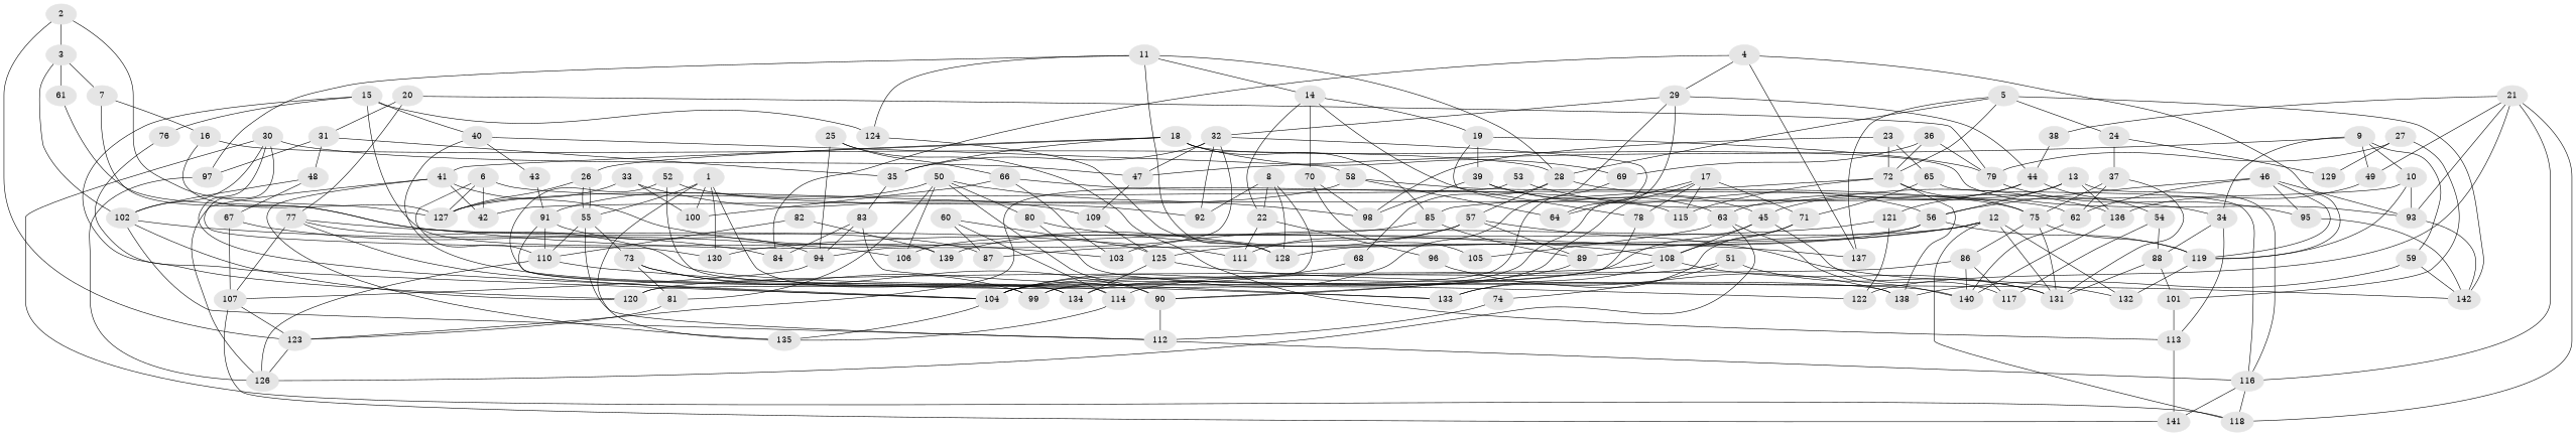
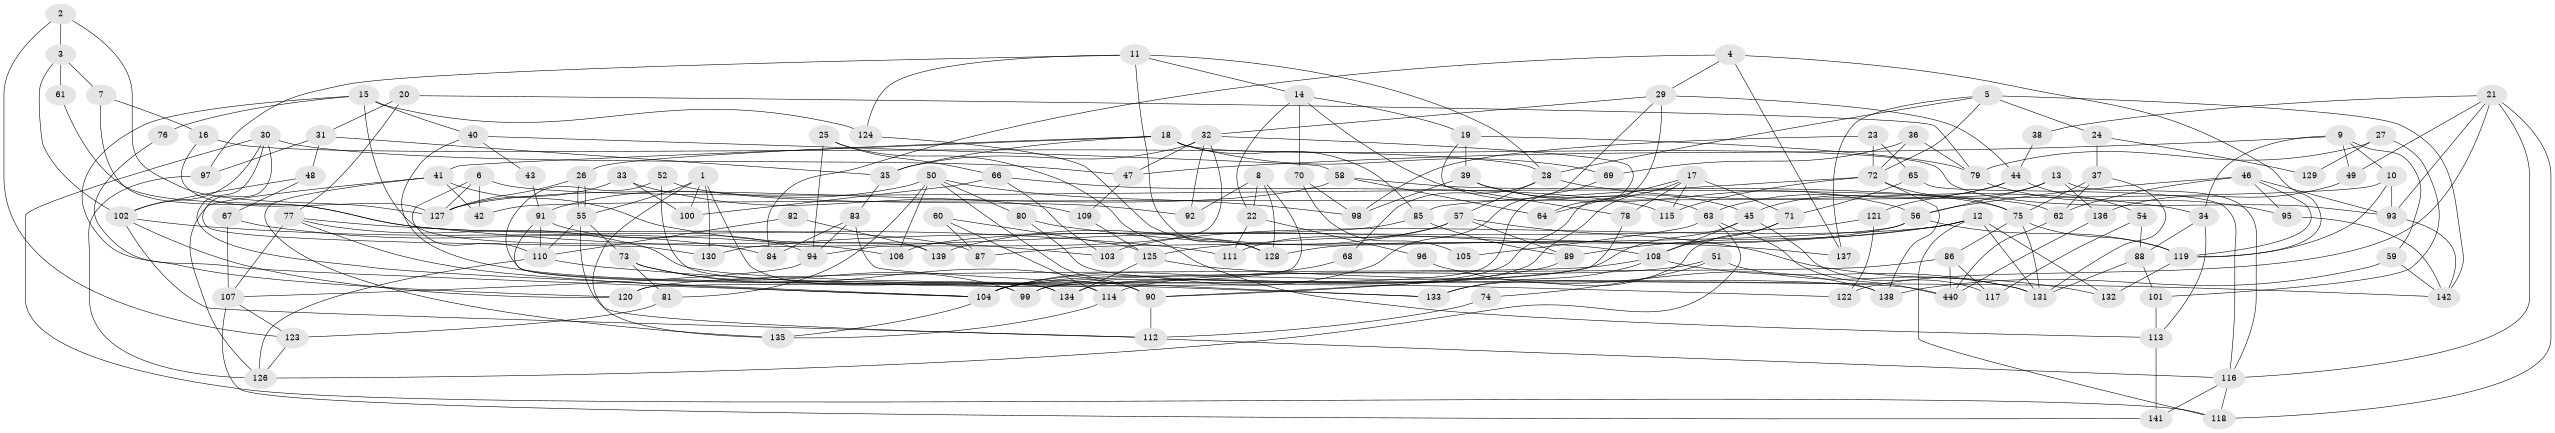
  graph {
    node [color=gray90 style=filled]
    1
    55
    100
    130
    134
    135
    110
    73
    112
    2
    3
    123
    127
    7
    61
    102
    126
    16
    87
    108
    120
    106
    4
    29
    84
    119
    137
    32
    44
    99
    104
    132
    5
    24
    28
    72
    142
    37
    129
    34
    57
    68
    115
    85
    75
    138
    6
    42
    62
-   140
+   140 [label=440]
    122
    8
    22
    92
    128
    96
    111
    9
    10
    47
    49
    59
    93
    113
    88
    109
    136
    11
    14
    97
    124
    19
    63
    70
    12
    89
    103
    118
    125
    131
    90
    13
    56
    116
    121
    141
    78
    39
    79
    105
    98
    15
    40
    76
    139
    43
    58
    133
    17
    64
    71
    18
    26
    35
    41
    69
    83
    45
    95
    20
    31
    77
    48
    107
    21
    38
    23
    65
    25
    66
    94
    27
    101
    54
    30
    67
    33
    36
    86
    117
    91
    46
    50
    80
    81
    51
    74
    114
    52
-   53
    60
    82
    1 -- 55
    1 -- 100
    1 -- 130
    1 -- 134
    1 -- 135
    55 -- 110
    55 -- 73
    55 -- 112
    110 -- 126
    110 -- 122
    73 -- 99
    73 -- 90
    73 -- 81
    112 -- 116
    2 -- 3
    2 -- 123
    2 -- 127
    3 -- 7
    3 -- 61
    3 -- 102
    123 -- 126
    7 -- 16
    7 -- 87
    61 -- 108
    102 -- 112
    102 -- 120
    102 -- 106
    16 -- 127
    16 -- 28
    108 -- 120
    108 -- 131
    108 -- 133
    4 -- 29
    4 -- 84
    4 -- 119
    4 -- 137
    29 -- 32
    29 -- 44
    29 -- 99
    29 -- 104
    119 -- 132
    32 -- 92
    32 -- 47
    32 -- 64
    32 -- 35
    32 -- 94
    44 -- 63
    44 -- 45
    44 -- 54
    104 -- 135
    5 -- 137
    5 -- 24
    5 -- 28
    5 -- 72
    5 -- 142
    24 -- 37
    24 -- 129
    28 -- 34
    28 -- 57
    28 -- 68
    72 -- 115
    72 -- 85
    72 -- 75
    72 -- 138
    37 -- 75
    37 -- 62
    37 -- 131
    34 -- 113
    34 -- 88
    57 -- 132
    57 -- 111
    57 -- 89
    57 -- 139
    68 -- 104
    85 -- 106
    85 -- 89
    75 -- 119
    75 -- 131
    75 -- 86
    6 -- 110
    6 -- 127
    6 -- 42
    6 -- 62
    62 -- 140
    8 -- 120
    8 -- 22
    8 -- 92
    8 -- 128
    22 -- 96
    22 -- 111
    96 -- 138
    9 -- 34
    9 -- 10
    9 -- 47
    9 -- 49
    9 -- 59
    10 -- 119
    10 -- 42
    10 -- 93
    47 -- 109
    49 -- 136
    59 -- 142
    59 -- 138
    93 -- 142
    113 -- 141
    88 -- 131
    88 -- 101
    109 -- 125
    136 -- 140
    11 -- 28
    11 -- 128
    11 -- 14
    11 -- 97
    11 -- 124
    14 -- 22
    14 -- 19
    14 -- 63
    14 -- 70
    97 -- 126
    124 -- 128
    19 -- 78
    19 -- 39
    19 -- 79
    63 -- 126
    63 -- 140
    63 -- 105
    70 -- 105
    70 -- 98
    12 -- 132
    12 -- 89
    12 -- 103
    12 -- 118
    12 -- 125
    12 -- 131
    89 -- 90
    125 -- 134
    125 -- 142
    90 -- 112
    13 -- 136
    13 -- 56
    13 -- 116
    13 -- 121
    56 -- 87
    56 -- 119
    56 -- 128
    116 -- 118
    116 -- 141
    121 -- 130
    121 -- 122
    78 -- 90
    39 -- 56
    39 -- 98
    39 -- 45
    79 -- 95
    15 -- 120
    15 -- 124
    15 -- 40
    15 -- 76
    15 -- 139
    40 -- 43
    40 -- 58
    40 -- 133
    76 -- 104
    43 -- 91
    58 -- 127
    58 -- 75
    58 -- 64
    17 -- 134
    17 -- 115
    17 -- 78
    17 -- 64
    17 -- 71
    71 -- 108
    71 -- 133
    18 -- 85
    18 -- 93
    18 -- 26
    18 -- 35
    18 -- 41
    18 -- 69
    26 -- 55
    26 -- 55
    26 -- 127
    35 -- 83
    41 -- 135
    41 -- 126
    41 -- 42
    41 -- 103
    69 -- 99
    83 -- 84
    83 -- 133
    83 -- 94
    45 -- 108
    45 -- 104
    45 -- 117
    95 -- 142
    20 -- 79
    20 -- 31
    20 -- 77
    31 -- 97
    31 -- 35
    31 -- 48
    77 -- 104
    77 -- 140
    77 -- 111
    77 -- 107
    48 -- 102
    48 -- 67
    107 -- 123
    107 -- 141
    21 -- 122
    21 -- 49
    21 -- 93
    21 -- 118
    21 -- 116
    21 -- 38
    38 -- 44
    23 -- 72
    23 -- 98
    23 -- 65
    65 -- 116
    65 -- 71
    25 -- 113
    25 -- 66
    25 -- 94
    66 -- 100
    66 -- 115
    66 -- 103
    94 -- 107
    27 -- 129
    27 -- 79
    27 -- 101
    101 -- 113
    54 -- 88
    54 -- 117
    30 -- 130
    30 -- 102
    30 -- 104
    30 -- 47
    30 -- 118
    67 -- 84
    67 -- 107
    33 -- 100
    33 -- 127
    33 -- 109
    36 -- 72
    36 -- 79
    36 -- 69
    86 -- 104
    86 -- 140
    86 -- 117
    91 -- 110
    91 -- 99
    91 -- 94
    46 -- 119
    46 -- 62
    46 -- 93
    46 -- 56
    46 -- 95
    50 -- 106
    50 -- 90
    50 -- 98
    50 -- 91
    50 -- 80
    50 -- 81
    80 -- 137
    80 -- 138
    81 -- 123
    51 -- 131
    51 -- 74
    51 -- 114
    74 -- 112
    114 -- 135
    52 -- 134
    52 -- 92
    52 -- 114
-   53 -- 123
-   53 -- 136
    60 -- 87
    60 -- 125
    60 -- 114
    82 -- 110
    82 -- 139
  }
